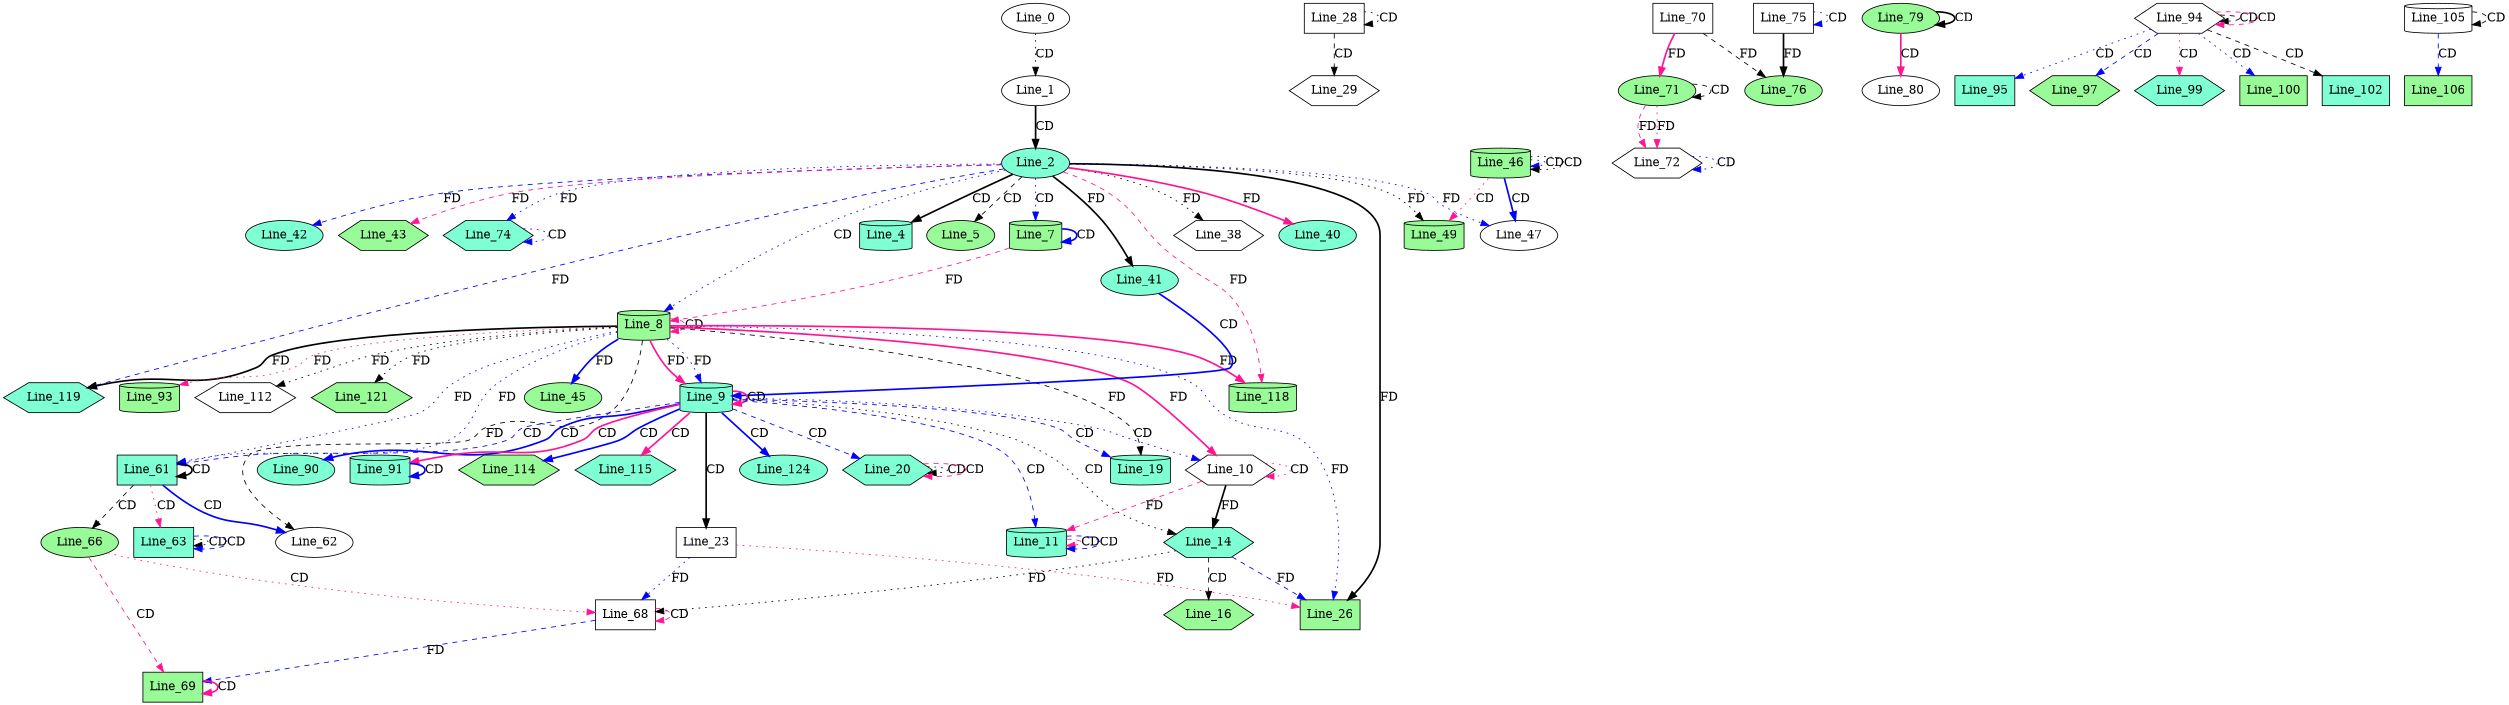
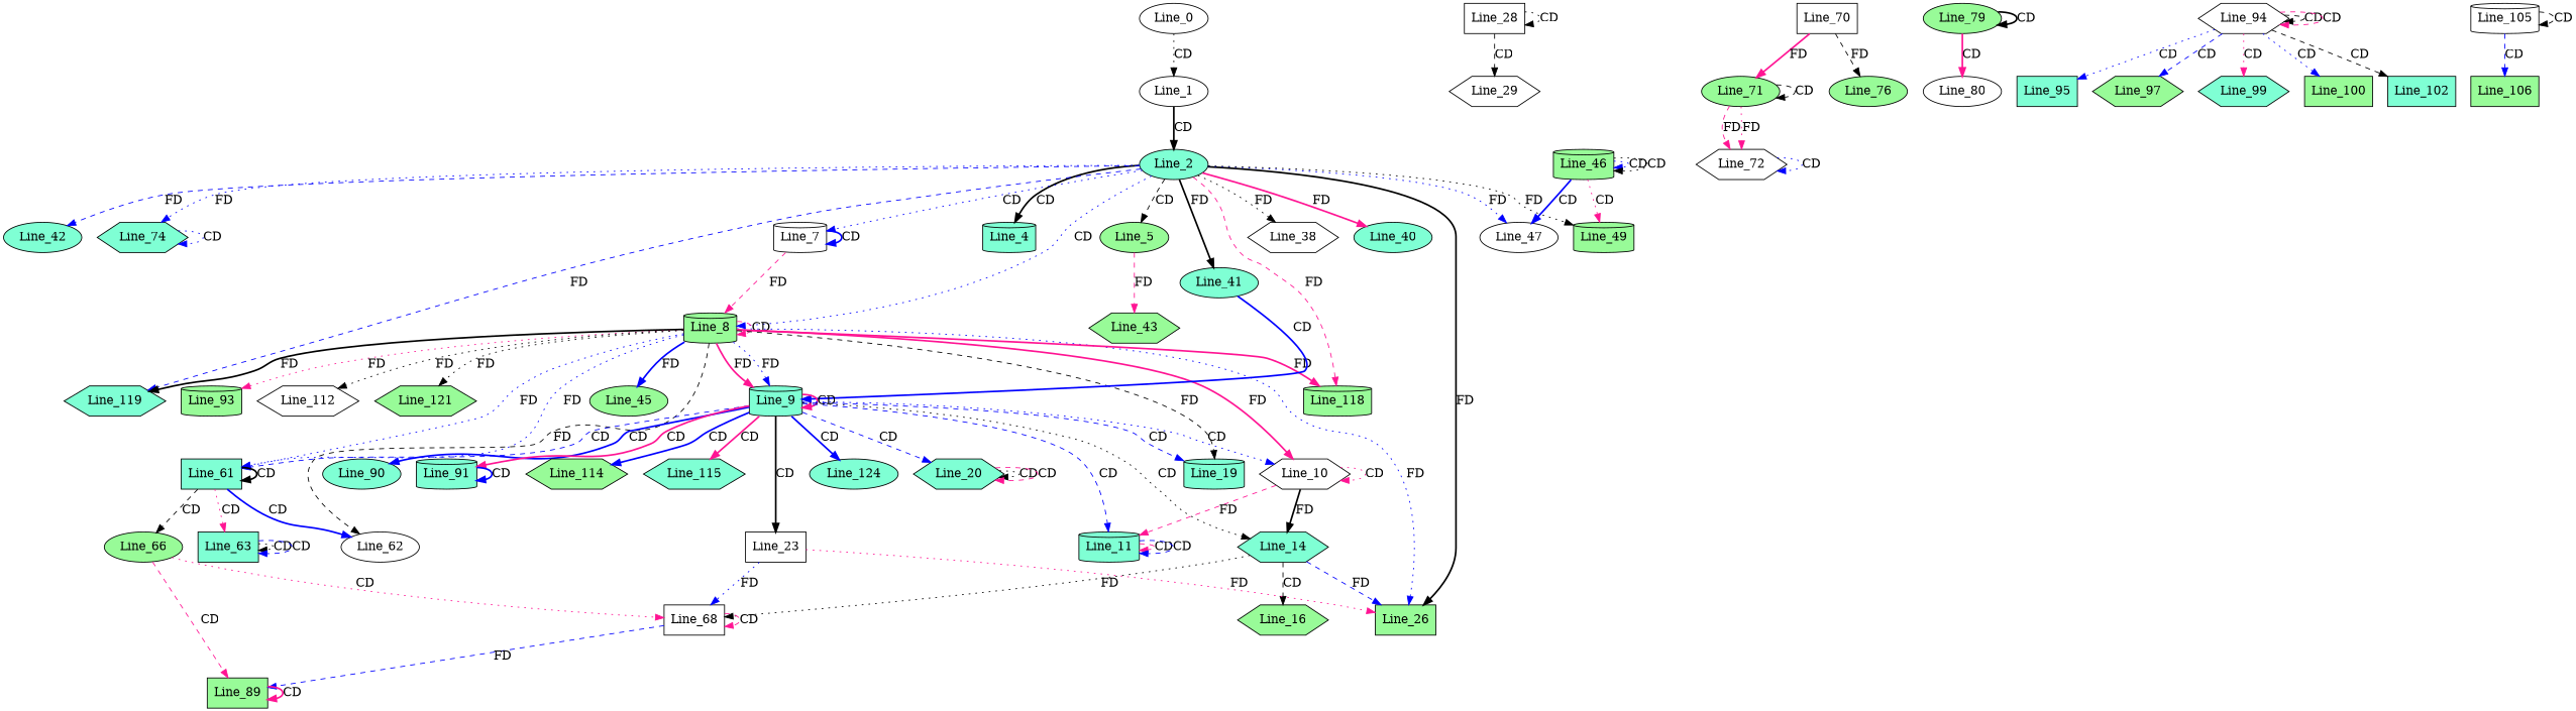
  digraph {
    node [fillcolor=aquamarine shape=ellipse style=filled]
    edge [color=blue style=dotted]
    Line_0 [fillcolor=white]
    Line_1 [fillcolor=white]
    Line_2
    Line_4 [shape=cylinder]
    Line_5 [fillcolor=palegreen]
-   Line_7 [fillcolor=palegreen shape=cylinder]
+   Line_7 [fillcolor=white shape=cylinder]
    Line_8 [fillcolor=palegreen shape=cylinder]
    Line_26 [fillcolor=palegreen shape=box]
    Line_38 [fillcolor=white shape=hexagon]
    Line_40
    Line_41
    Line_42
    Line_43 [fillcolor=palegreen shape=hexagon]
    Line_47 [fillcolor=white]
    Line_49 [fillcolor=palegreen shape=cylinder]
    Line_74 [shape=hexagon]
    Line_118 [fillcolor=palegreen shape=cylinder]
    Line_119 [shape=hexagon]
    Line_9 [shape=cylinder]
    Line_10 [fillcolor=white shape=hexagon]
    Line_19 [shape=cylinder]
    Line_45 [fillcolor=palegreen]
    Line_61 [shape=box]
    Line_62 [fillcolor=white]
    Line_93 [fillcolor=palegreen shape=cylinder]
    Line_112 [fillcolor=white shape=hexagon]
    Line_121 [fillcolor=palegreen shape=hexagon]
    Line_11 [shape=cylinder]
    Line_14 [shape=hexagon]
    Line_20 [shape=hexagon]
    Line_23 [fillcolor=white shape=box]
    Line_90
    Line_91 [shape=cylinder]
    Line_114 [fillcolor=palegreen shape=hexagon]
    Line_115 [shape=hexagon]
    Line_124
    Line_63 [shape=box]
    Line_66 [fillcolor=palegreen]
    Line_16 [fillcolor=palegreen shape=hexagon]
    Line_68 [fillcolor=white shape=box]
-   Line_69 [fillcolor=palegreen shape=box]
+   Line_69 [fillcolor=palegreen shape=box label=Line_89]
    Line_28 [fillcolor=white shape=box]
    Line_29 [fillcolor=white shape=hexagon]
    Line_46 [fillcolor=palegreen shape=cylinder]
    Line_71 [fillcolor=palegreen]
    Line_72 [fillcolor=white shape=hexagon]
    Line_70 [fillcolor=white shape=box]
    Line_76 [fillcolor=palegreen]
-   Line_75 [fillcolor=white shape=box]
    Line_79 [fillcolor=palegreen]
    Line_80 [fillcolor=white]
    Line_94 [fillcolor=white shape=hexagon]
    Line_95 [shape=box]
    Line_97 [fillcolor=palegreen shape=hexagon]
    Line_99 [shape=hexagon]
    Line_100 [fillcolor=palegreen shape=box]
    Line_102 [shape=box]
    Line_105 [fillcolor=white shape=cylinder]
    Line_106 [fillcolor=palegreen shape=box]
    Line_0 -> Line_1 [color=black label=CD]
    Line_1 -> Line_2 [color=black label=CD style=bold]
    Line_2 -> Line_4 [color=black label=CD style=bold]
    Line_2 -> Line_5 [color=black label=CD style=dashed]
    Line_2 -> Line_7 [label=CD]
    Line_2 -> Line_8 [label=CD]
    Line_2 -> Line_26 [color=black label=FD style=bold]
    Line_2 -> Line_38 [color=black label=FD]
    Line_2 -> Line_40 [color=deeppink label=FD style=bold]
    Line_2 -> Line_41 [color=black label=FD style=bold]
    Line_2 -> Line_42 [label=FD style=dashed]
-   Line_2 -> Line_43 [color=deeppink label=FD style=dashed]
+   Line_5 -> Line_43 [color=deeppink label=FD style=dashed]
    Line_2 -> Line_47 [label=FD]
    Line_2 -> Line_49 [color=black label=FD]
    Line_2 -> Line_74 [label=FD]
    Line_2 -> Line_118 [color=deeppink label=FD style=dashed]
    Line_2 -> Line_119 [label=FD style=dashed]
    Line_7 -> Line_7 [label=CD style=bold]
    Line_7 -> Line_8 [color=deeppink label=FD style=dashed]
    Line_8 -> Line_8 [color=deeppink label=CD style=dashed]
    Line_8 -> Line_26 [label=FD]
    Line_8 -> Line_118 [color=deeppink label=FD style=bold]
    Line_8 -> Line_119 [color=black label=FD style=bold]
    Line_8 -> Line_9 [color=deeppink label=FD style=bold]
    Line_8 -> Line_9 [label=FD]
    Line_8 -> Line_10 [color=deeppink label=FD style=bold]
    Line_8 -> Line_19 [color=black label=FD style=dashed]
    Line_8 -> Line_45 [label=FD style=bold]
    Line_8 -> Line_61 [label=FD]
    Line_8 -> Line_61 [label=FD]
    Line_8 -> Line_62 [color=black label=FD style=dashed]
    Line_8 -> Line_93 [color=deeppink label=FD]
    Line_8 -> Line_112 [color=black label=FD]
    Line_8 -> Line_121 [color=black label=FD]
    Line_41 -> Line_9 [label=CD style=bold]
    Line_74 -> Line_74 [label=CD]
    Line_9 -> Line_9 [color=deeppink label=CD style=bold]
    Line_9 -> Line_10 [label=CD]
    Line_9 -> Line_19 [label=CD style=dashed]
    Line_9 -> Line_61 [label=CD style=dashed]
    Line_9 -> Line_11 [label=CD style=dashed]
    Line_9 -> Line_14 [color=black label=CD]
    Line_9 -> Line_20 [label=CD style=dashed]
    Line_9 -> Line_23 [color=black label=CD style=bold]
    Line_9 -> Line_90 [label=CD style=bold]
    Line_9 -> Line_91 [color=deeppink label=CD style=bold]
    Line_9 -> Line_114 [label=CD style=bold]
    Line_9 -> Line_115 [color=deeppink label=CD style=bold]
    Line_9 -> Line_124 [label=CD style=bold]
    Line_10 -> Line_10 [color=deeppink label=CD]
    Line_10 -> Line_11 [color=deeppink label=FD style=dashed]
    Line_10 -> Line_14 [color=black label=FD style=bold]
    Line_61 -> Line_61 [color=black label=CD style=bold]
    Line_61 -> Line_62 [label=CD style=bold]
    Line_61 -> Line_63 [color=deeppink label=CD]
    Line_61 -> Line_66 [color=black label=CD style=dashed]
    Line_11 -> Line_11 [color=deeppink label=CD style=dashed]
    Line_11 -> Line_11 [label=CD style=dashed]
    Line_14 -> Line_26 [label=FD style=dashed]
    Line_14 -> Line_16 [color=black label=CD style=dashed]
    Line_14 -> Line_68 [color=black label=FD]
    Line_20 -> Line_20 [color=black label=CD]
    Line_20 -> Line_20 [color=deeppink label=CD style=dashed]
    Line_23 -> Line_26 [color=deeppink label=FD]
    Line_23 -> Line_68 [label=FD]
    Line_91 -> Line_91 [label=CD style=bold]
    Line_63 -> Line_63 [color=black label=CD]
    Line_63 -> Line_63 [label=CD style=dashed]
    Line_66 -> Line_68 [color=deeppink label=CD]
    Line_66 -> Line_69 [color=deeppink label=CD style=dashed]
    Line_68 -> Line_68 [color=deeppink label=CD style=dashed]
    Line_68 -> Line_69 [label=FD style=dashed]
    Line_69 -> Line_69 [color=deeppink label=CD style=bold]
    Line_28 -> Line_28 [color=black label=CD]
    Line_28 -> Line_29 [color=black label=CD style=dashed]
    Line_46 -> Line_47 [label=CD style=bold]
    Line_46 -> Line_49 [color=deeppink label=CD]
    Line_46 -> Line_46 [label=CD]
    Line_46 -> Line_46 [color=black label=CD]
    Line_71 -> Line_71 [color=black label=CD style=dashed]
    Line_71 -> Line_72 [color=deeppink label=FD style=dashed]
    Line_71 -> Line_72 [color=deeppink label=FD]
    Line_72 -> Line_72 [label=CD]
    Line_70 -> Line_71 [color=deeppink label=FD style=bold]
    Line_70 -> Line_76 [color=black label=FD style=dashed]
-   Line_75 -> Line_76 [color=black label=FD style=bold]
-   Line_75 -> Line_75 [label=CD]
    Line_79 -> Line_79 [color=black label=CD style=bold]
    Line_79 -> Line_80 [color=deeppink label=CD style=bold]
    Line_94 -> Line_94 [color=black label=CD style=dashed]
    Line_94 -> Line_94 [color=deeppink label=CD style=dashed]
    Line_94 -> Line_95 [label=CD]
    Line_94 -> Line_97 [label=CD style=dashed]
    Line_94 -> Line_99 [color=deeppink label=CD]
    Line_94 -> Line_100 [label=CD]
    Line_94 -> Line_102 [color=black label=CD style=dashed]
    Line_105 -> Line_105 [color=black label=CD style=dashed]
    Line_105 -> Line_106 [label=CD style=dashed]
  }
